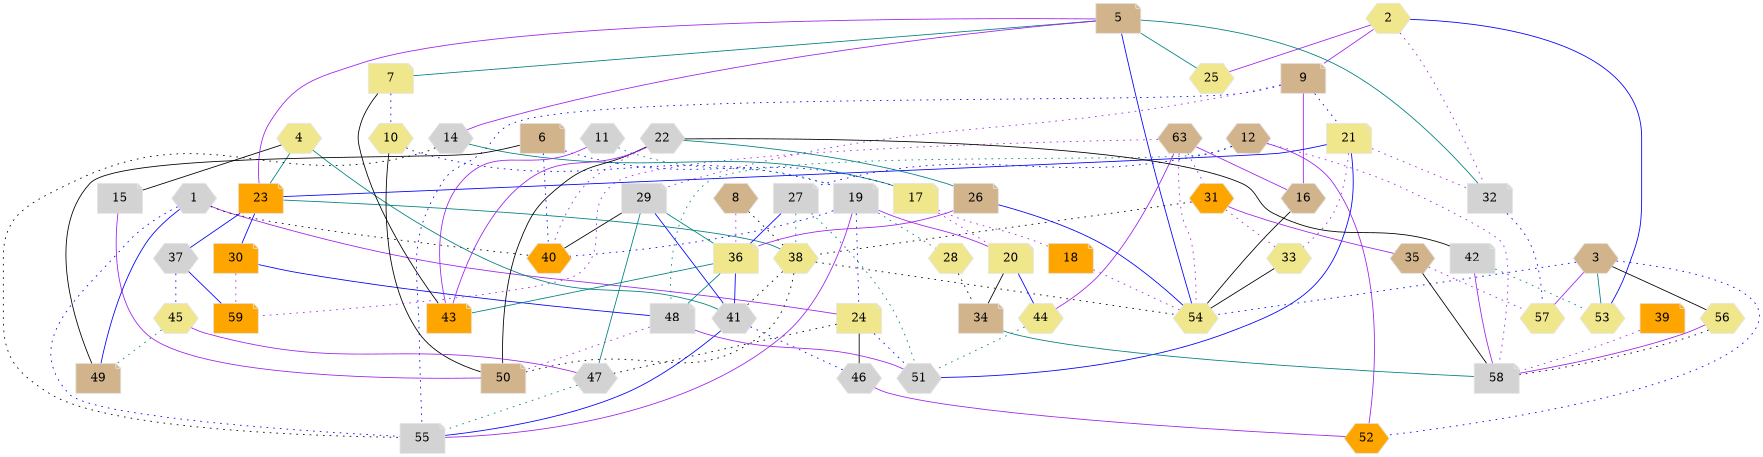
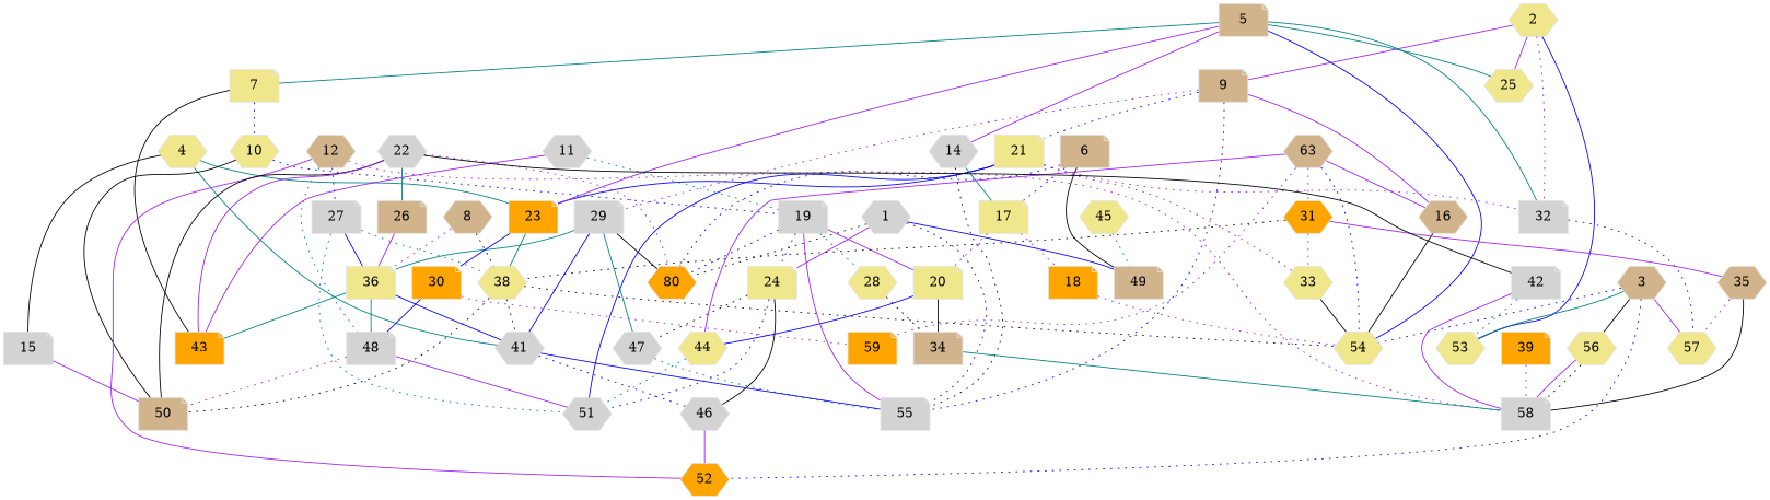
  graph {
    node [color=gray90 fillcolor=khaki shape=hexagon style=filled]
    edge [color=purple style=solid]
    1 [fillcolor=lightgrey]
    24 [shape=note]
-   40 [fillcolor=orange]
+   40 [fillcolor=orange label=80]
    49 [fillcolor=tan shape=note]
    55 [fillcolor=lightgrey shape=note]
    51 [fillcolor=lightgrey]
    46 [fillcolor=lightgrey]
    47 [fillcolor=lightgrey]
    39 [fillcolor=orange shape=note]
    58 [fillcolor=lightgrey shape=note]
    9 [fillcolor=tan shape=note]
    2
    25
    32 [fillcolor=lightgrey shape=note]
    53
    16 [fillcolor=tan]
    21 [shape=note]
    29 [fillcolor=lightgrey shape=note]
    57
    3 [fillcolor=tan]
    52 [fillcolor=orange]
    54
    56
    15 [fillcolor=lightgrey shape=note]
    4
    23 [fillcolor=orange shape=note]
    41 [fillcolor=lightgrey]
    50 [fillcolor=tan shape=note]
    38
    30 [fillcolor=orange shape=note]
-   37 [fillcolor=lightgrey]
    5 [fillcolor=tan shape=note]
    7 [shape=note]
    14 [fillcolor=lightgrey]
    10
    43 [fillcolor=orange shape=note]
    17 [shape=note]
    6 [fillcolor=tan shape=note]
    18 [fillcolor=orange shape=note]
    20 [shape=note]
    19 [fillcolor=lightgrey shape=note]
    8 [fillcolor=tan]
    36 [shape=note]
    48 [fillcolor=lightgrey shape=note]
    33
    28
    11 [fillcolor=lightgrey]
    12 [fillcolor=tan]
    27 [fillcolor=lightgrey shape=note]
    n50 [fillcolor=tan label=63]
    31 [fillcolor=orange]
    44
    59 [fillcolor=orange shape=note]
    35 [fillcolor=tan]
    34 [fillcolor=tan shape=note]
    22 [fillcolor=lightgrey]
    26 [fillcolor=tan shape=note]
    42 [fillcolor=lightgrey shape=note]
    45
    1 -- 24
    1 -- 40 [color=black style=dotted]
    1 -- 49 [color=blue]
    1 -- 55 [color=blue style=dotted]
    24 -- 51 [color=blue style=dotted]
    24 -- 46 [color=black]
    24 -- 47 [color=black style=dotted]
    46 -- 52
    47 -- 55 [color=teal style=dotted]
    39 -- 58 [style=dotted]
    9 -- 55 [color=blue style=dotted]
    9 -- 16
    9 -- 21 [color=blue style=dotted]
    9 -- 29 [style=dotted]
    2 -- 9
    2 -- 25
    2 -- 32 [style=dotted]
    2 -- 53 [color=blue]
    32 -- 57 [color=blue style=dotted]
    16 -- 54 [color=black]
    21 -- 51 [color=blue]
    21 -- 32 [style=dotted]
    21 -- 23 [color=blue]
    21 -- 33 [style=dotted]
    29 -- 40 [color=black]
    29 -- 47 [color=teal]
    29 -- 41 [color=blue]
    29 -- 36 [color=teal]
    3 -- 53 [color=teal]
    3 -- 57
    3 -- 52 [color=blue style=dotted]
    3 -- 54 [color=blue style=dotted]
    3 -- 56 [color=black]
    56 -- 58
    56 -- 58 [color=black style=dotted]
    15 -- 50
    4 -- 15 [color=black]
    4 -- 23 [color=teal]
    4 -- 41 [color=teal]
    23 -- 38 [color=teal]
    23 -- 30 [color=blue]
-   23 -- 37 [color=blue]
    41 -- 55 [color=blue]
    41 -- 46 [color=blue style=dotted]
    38 -- 54 [color=black style=dotted]
    38 -- 41 [color=black style=dotted]
    38 -- 50 [color=black style=dotted]
    30 -- 48 [color=blue]
    30 -- 59 [style=dotted]
-   37 -- 59 [color=blue]
-   37 -- 45 [color=blue style=dotted]
    5 -- 25 [color=teal]
    5 -- 32 [color=teal]
    5 -- 54 [color=blue]
    5 -- 23
    5 -- 7 [color=teal]
    5 -- 14
    7 -- 10 [color=blue style=dotted]
    7 -- 43 [color=black]
    14 -- 55 [color=black style=dotted]
    14 -- 17 [color=teal]
    10 -- 50 [color=black]
    10 -- 19 [color=blue style=dotted]
    17 -- 18 [style=dotted]
    17 -- 20 [style=dotted]
    6 -- 40 [color=blue style=dotted]
    6 -- 49 [color=black]
    6 -- 17 [color=blue style=dotted]
    18 -- 54 [style=dotted]
    20 -- 44 [color=blue]
    20 -- 34 [color=black]
    19 -- 24 [color=blue style=dotted]
    19 -- 40 [color=blue style=dotted]
    19 -- 55
    19 -- 20
    19 -- 28 [color=teal style=dotted]
    8 -- 38 [color=black style=dotted]
    8 -- 36 [style=dotted]
    36 -- 41 [color=blue]
    36 -- 43 [color=teal]
    36 -- 48 [color=teal]
    48 -- 51
    48 -- 50 [style=dotted]
    33 -- 54 [color=black]
    28 -- 34 [color=black style=dotted]
    11 -- 43
    11 -- 19 [color=teal style=dotted]
    12 -- 58 [style=dotted]
    12 -- 52
    12 -- 48 [color=teal style=dotted]
    12 -- 27 [color=blue style=dotted]
    27 -- 51 [color=teal style=dotted]
    27 -- 38 [color=teal style=dotted]
    27 -- 36 [color=blue]
    n50 -- 16
-   n50 -- 54 [style=dotted]
+   n50 -- 54 [color=blue style=dotted]
    n50 -- 31 [style=dotted]
    n50 -- 44
    n50 -- 59 [style=dotted]
    31 -- 38 [color=black style=dotted]
    31 -- 33 [style=dotted]
    31 -- 35
    44 -- 51 [color=teal style=dotted]
    35 -- 58 [color=black]
    35 -- 57 [style=dotted]
    34 -- 58 [color=teal]
    22 -- 40 [style=dotted]
    22 -- 50 [color=black]
    22 -- 43
    22 -- 26 [color=teal]
    22 -- 42 [color=black]
-   26 -- 54 [color=blue]
    26 -- 36
    42 -- 58
    42 -- 53 [color=teal style=dotted]
    45 -- 49 [color=teal style=dotted]
-   45 -- 47
  }
